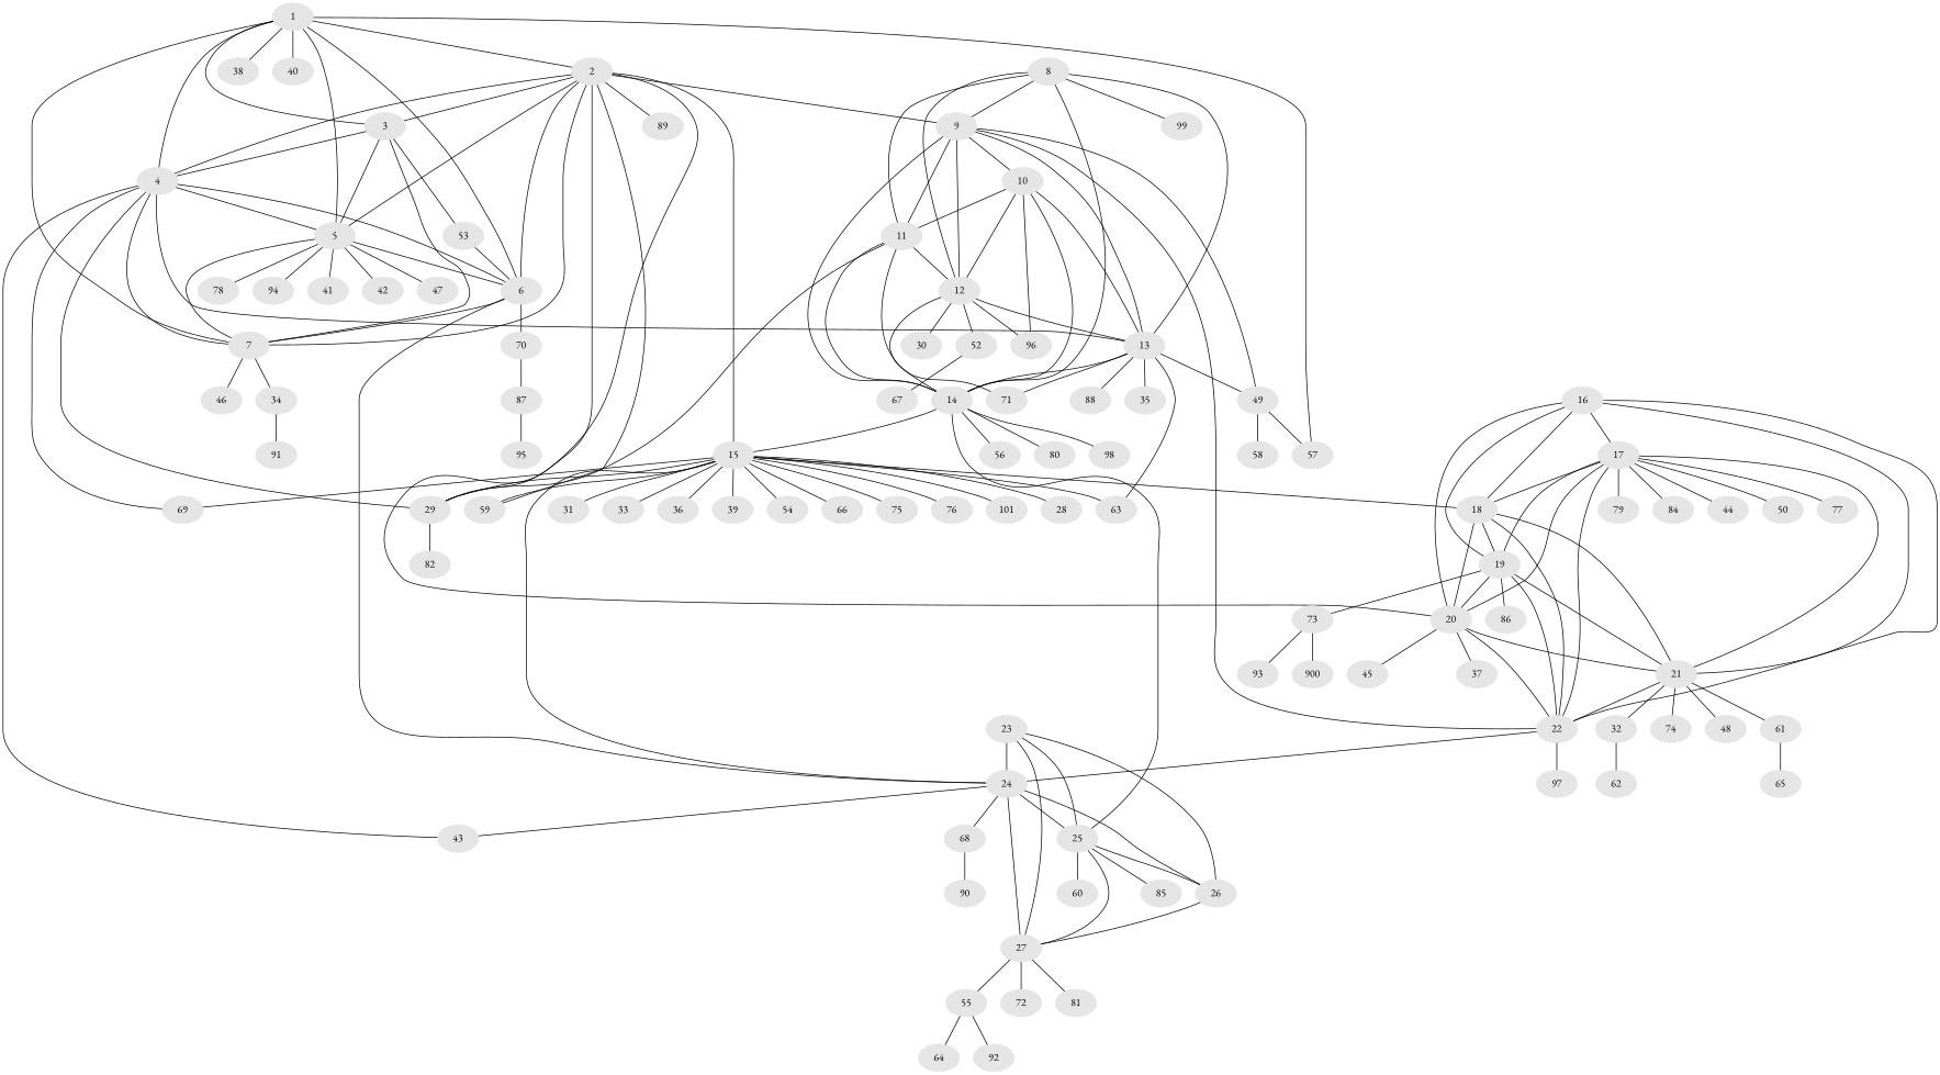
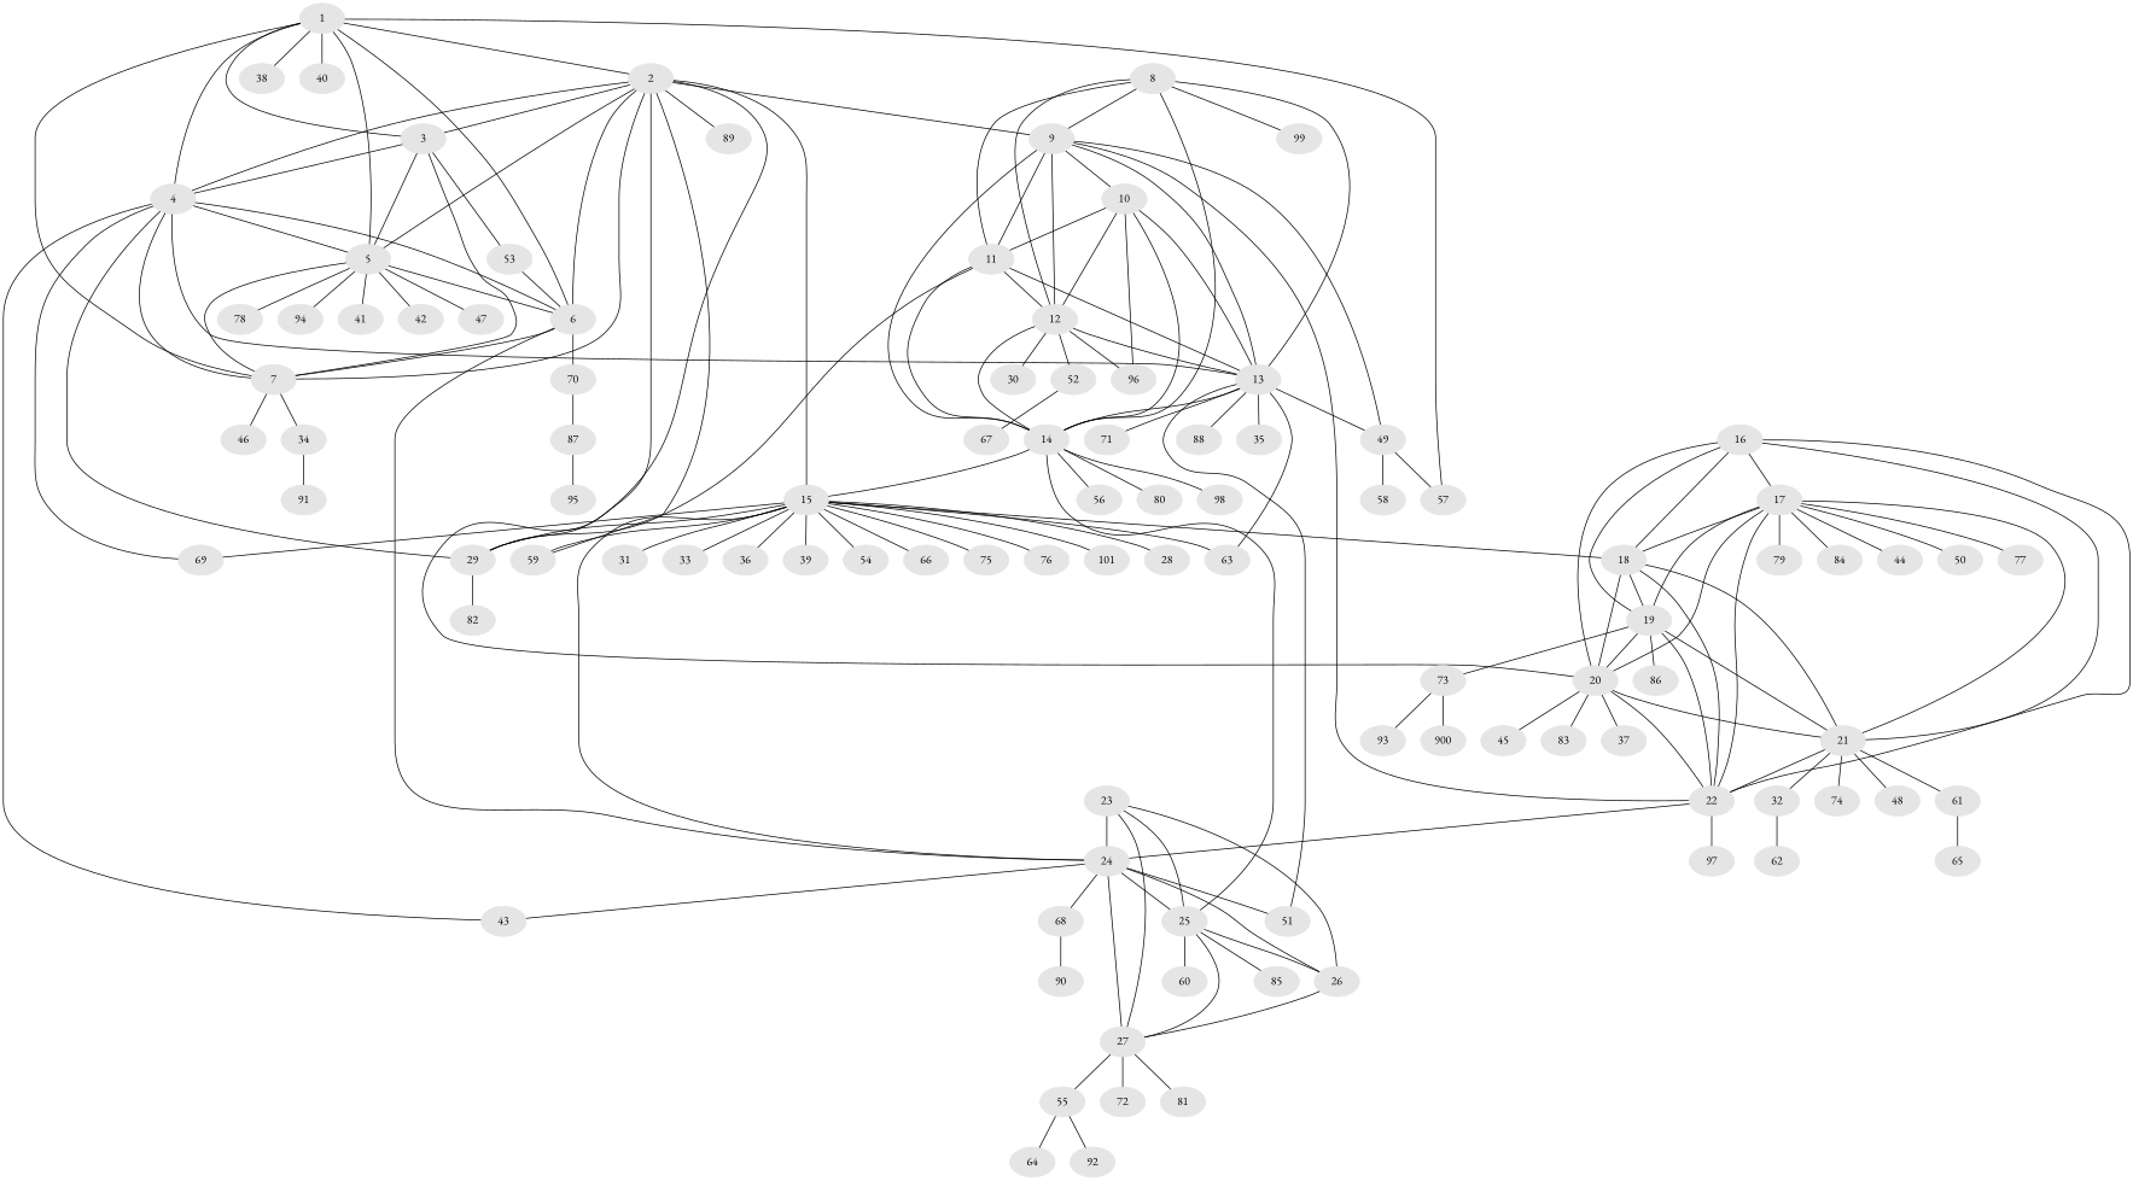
  graph {
    fontname="EB Garamond"
    node [color=gray90 fontname="EB Garamond" style=filled]
    edge [fontname="EB Garamond" weight=1.0]
    1
    2
    3
    4
    5
    6
    7
    38
    40
    57
    9
    15
    20
    29
    59
    89
    53
    13
    43
    69
    41
    42
    47
    78
    94
    24
    70
    34
    46
    10
    11
    12
    14
    22
    49
    63
    18
    28
    31
    33
    36
    39
    54
    66
    75
    76
    101
    21
    37
    45
+   83
    82
    35
+   51
    71
    88
    25
    26
    27
    68
    87
    91
    8
    99
    30
    52
    96
    56
    80
    98
    97
    58
    67
    60
    85
    19
    16
    17
    44
    50
    77
    79
    84
    73
    86
    32
    48
    61
    74
    93
    n91 [label=900]
    62
    65
    23
    55
    72
    81
    90
    64
    92
    95
    1 -- 2
    1 -- 3
    1 -- 4
    1 -- 5
    1 -- 6
    1 -- 7
    1 -- 38
    1 -- 40
    1 -- 57
    2 -- 3
    2 -- 4
    2 -- 5
    2 -- 6
    2 -- 7
    2 -- 9
    2 -- 15
    2 -- 20
    2 -- 29 [weight=2.0]
    2 -- 59
    2 -- 89
    3 -- 4
    3 -- 5
    3 -- 7
    3 -- 53
    4 -- 5
    4 -- 6
    4 -- 7
    4 -- 29
    4 -- 13
    4 -- 43
    4 -- 69
    5 -- 6
    5 -- 7
    5 -- 41
    5 -- 42
    5 -- 47
    5 -- 78
    5 -- 94
    6 -- 7
    6 -- 24
    6 -- 70
    7 -- 34
    7 -- 46
    9 -- 13
    9 -- 10
    9 -- 11 [weight=5.0]
    9 -- 12
    9 -- 14
    9 -- 22
    9 -- 49
    15 -- 29
    15 -- 59
    15 -- 69
    15 -- 24 [weight=2.0]
    15 -- 63
    15 -- 18
    15 -- 28
    15 -- 31
    15 -- 33
    15 -- 36
    15 -- 39
    15 -- 54
    15 -- 66
    15 -- 75
    15 -- 76
    15 -- 101
    20 -- 22
    20 -- 21
    20 -- 37
    20 -- 45
+   20 -- 83
    29 -- 82 [weight=3.0]
    53 -- 6
    13 -- 14
    13 -- 49
    13 -- 63
    13 -- 35
+   13 -- 51
    13 -- 71
    13 -- 88
    24 -- 43
+   24 -- 51
    24 -- 25 [weight=3.0]
    24 -- 26 [weight=3.0]
    24 -- 27 [weight=3.0]
    24 -- 68
    70 -- 87
    34 -- 91
    10 -- 13
    10 -- 11
    10 -- 12
    10 -- 14
    11 -- 29
-   11 -- 71
+   11 -- 13
    11 -- 12
    11 -- 14
    12 -- 13
    12 -- 14
    12 -- 30
    12 -- 52
    12 -- 96
    14 -- 15
    14 -- 25
    14 -- 56
    14 -- 80
    14 -- 98
    22 -- 24
    22 -- 97
    49 -- 57
    49 -- 58
    18 -- 20
    18 -- 22
    18 -- 21
    18 -- 19
    21 -- 22
    21 -- 32
    21 -- 48
    21 -- 61
    21 -- 74
    25 -- 26
    25 -- 27
    25 -- 60
    25 -- 85
    26 -- 27
    27 -- 55
    27 -- 72
    27 -- 81
    68 -- 90
    87 -- 95
    8 -- 9
    8 -- 13
    8 -- 11
    8 -- 12
    8 -- 14
    8 -- 99
    52 -- 67
    96 -- 10
    19 -- 20
    19 -- 22
    19 -- 21
    19 -- 73
    19 -- 86
    16 -- 20
    16 -- 22
    16 -- 18
    16 -- 21
    16 -- 19
    16 -- 17
    17 -- 20
    17 -- 22
    17 -- 18
    17 -- 21
    17 -- 19
    17 -- 44
    17 -- 50
    17 -- 77
    17 -- 79
    17 -- 84
    73 -- 93
    73 -- n91
    32 -- 62
    61 -- 65
    23 -- 24 [weight=5.0]
    23 -- 25
    23 -- 26
    23 -- 27
    55 -- 64
    55 -- 92
  }
